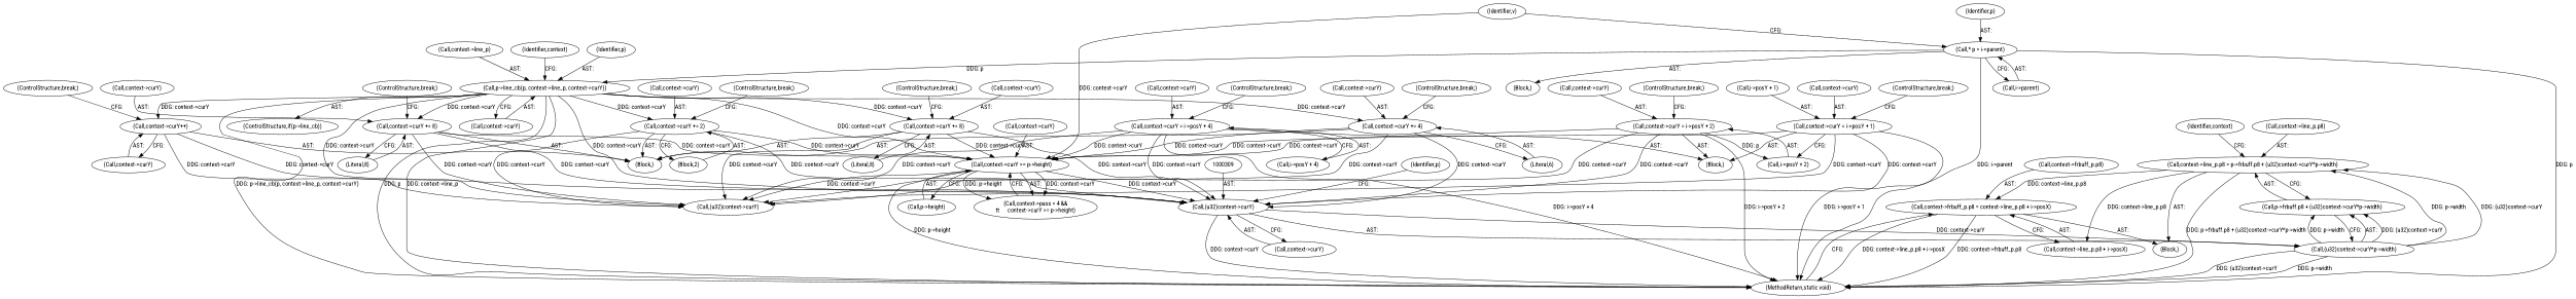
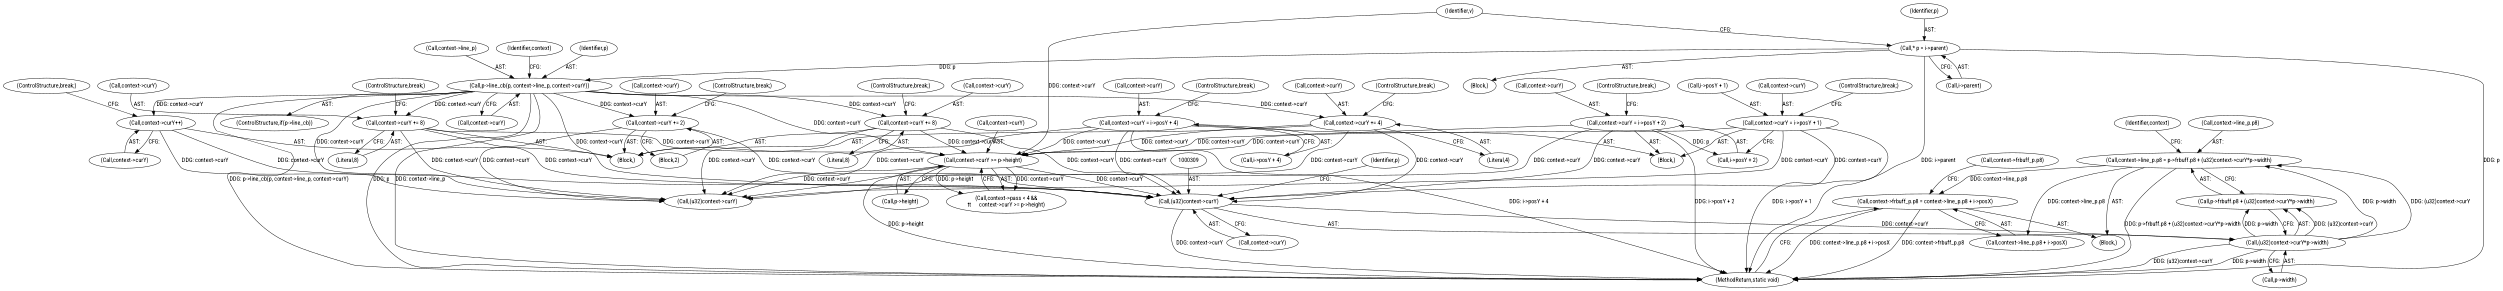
  digraph {
    fontname="Roboto Condensed"
    node [fontname="Roboto Condensed"]
    edge [fontname="Roboto Condensed"]
    n1 [label="(Call,context->frbuff_p.p8 = context->line_p.p8 + i->posX)"]
    n2 [label="(Block,)"]
    n3 [label="(MethodReturn,static void)"]
    n4 [label="(Call,context->line_p.p8 + i->posX)"]
    n5 [label="(Call,context->line_p.p8 = p->frbuff.p8 + (u32)context->curY*p->width)"]
    n6 [label="(Call,p->frbuff.p8 + (u32)context->curY*p->width)"]
    n7 [label="(Call,(u32)context->curY*p->width)"]
+   n8 [label="(Call,p->width)"]
    n9 [label="(Call,(u32)context->curY)"]
    n10 [label="(Call,context->curY)"]
    n11 [label="(Call,context->curY += 4)"]
    n12 [label="(Call,context->curY >= p->height)"]
    n13 [label="(Block,)"]
-   n14 [label="(Literal,6)"]
+   n14 [label="(Literal,4)"]
    n15 [label="(Call,(u32)context->curY)"]
    n16 [label="(Call,p->height)"]
    n17 [label="(Call,context->pass < 4 &&\n\t\t      context->curY >= p->height)"]
    n18 [label="(Call,p->line_cb(p, context->line_p, context->curY))"]
    n19 [label="(Call,context->curY++)"]
    n20 [label="(Call,context->curY += 8)"]
    n21 [label="(Call,context->curY += 2)"]
    n22 [label="(Call,context->curY += 8)"]
    n23 [label="(ControlStructure,if(p->line_cb))"]
    n24 [label="(Call,context->curY)"]
    n25 [label="(Call,context->curY)"]
    n26 [label="(Literal,8)"]
    n27 [label="(Block,2)"]
    n28 [label="(Literal,8)"]
    n29 [label="(Call,* p = i->parent)"]
    n30 [label="(Call,i->parent)"]
    n31 [label="(Block,)"]
    n32 [label="(Call,context->curY = i->posY + 2)"]
    n33 [label="(Block,)"]
    n34 [label="(Call,i->posY + 2)"]
    n35 [label="(Call,context->curY = i->posY + 4)"]
    n36 [label="(Call,i->posY + 4)"]
    n37 [label="(Call,context->curY = i->posY + 1)"]
    n38 [label="(Call,i->posY + 1)"]
    n39 [label="(ControlStructure,break;)"]
    n40 [label="(ControlStructure,break;)"]
    n41 [label="(Call,context->line_p)"]
    n42 [label="(Identifier,v)"]
    n43 [label="(Call,context->curY)"]
    n44 [label="(Call,context->curY)"]
    n45 [label="(ControlStructure,break;)"]
    n46 [label="(ControlStructure,break;)"]
    n47 [label="(Call,context->frbuff_p.p8)"]
    n48 [label="(Identifier,context)"]
    n49 [label="(ControlStructure,break;)"]
    n50 [label="(Identifier,p)"]
    n51 [label="(Call,context->line_p.p8)"]
    n52 [label="(Call,context->curY)"]
    n53 [label="(Call,context->curY)"]
    n54 [label="(Identifier,p)"]
    n55 [label="(Call,context->curY)"]
    n56 [label="(Call,context->curY)"]
    n57 [label="(Identifier,context)"]
    n58 [label="(ControlStructure,break;)"]
    n59 [label="(ControlStructure,break;)"]
    n60 [label="(Call,context->curY)"]
    n61 [label="(Call,context->curY)"]
    n62 [label="(Identifier,p)"]
    n63 [label="(ControlStructure,break;)"]
    1000309
    n1 -> n2 [label="AST: "]
    n1 -> n3 [label="DDG: context->line_p.p8 + i->posX"]
    n1 -> n3 [label="DDG: context->frbuff_p.p8"]
    n1 -> n4 [label="CFG: "]
    n3 -> n1 [label="CFG: "]
    n4 -> n1 [label="AST: "]
    n5 -> n1 [label="DDG: context->line_p.p8"]
    n5 -> n2 [label="AST: "]
    n5 -> n3 [label="DDG: p->frbuff.p8 + (u32)context->curY*p->width"]
    n5 -> n4 [label="DDG: context->line_p.p8"]
    n5 -> n6 [label="CFG: "]
    n6 -> n5 [label="AST: "]
    n6 -> n7 [label="CFG: "]
    n7 -> n3 [label="DDG: p->width"]
    n7 -> n3 [label="DDG: (u32)context->curY"]
    n7 -> n5 [label="DDG: (u32)context->curY"]
    n7 -> n5 [label="DDG: p->width"]
    n7 -> n6 [label="AST: "]
    n7 -> n6 [label="DDG: (u32)context->curY"]
    n7 -> n6 [label="DDG: p->width"]
+   n7 -> n8 [label="CFG: "]
+   n8 -> n7 [label="AST: "]
    n9 -> n3 [label="DDG: context->curY"]
    n9 -> n7 [label="AST: "]
    n9 -> n7 [label="DDG: context->curY"]
    n9 -> n10 [label="CFG: "]
    n10 -> n9 [label="AST: "]
    n11 -> n9 [label="DDG: context->curY"]
    n11 -> n12 [label="DDG: context->curY"]
    n11 -> n13 [label="AST: "]
    n11 -> n14 [label="CFG: "]
    n11 -> n15 [label="DDG: context->curY"]
    n12 -> n3 [label="DDG: p->height"]
    n12 -> n9 [label="DDG: context->curY"]
    n12 -> n15 [label="DDG: context->curY"]
    n12 -> n16 [label="CFG: "]
    n12 -> n17 [label="AST: "]
    n12 -> n17 [label="DDG: context->curY"]
    n12 -> n17 [label="DDG: p->height"]
    n14 -> n11 [label="AST: "]
    n16 -> n12 [label="AST: "]
    n17 -> n12 [label="CFG: "]
    n18 -> n3 [label="DDG: context->line_p"]
    n18 -> n3 [label="DDG: p->line_cb(p, context->line_p, context->curY)"]
    n18 -> n3 [label="DDG: p"]
    n18 -> n9 [label="DDG: context->curY"]
    n18 -> n11 [label="DDG: context->curY"]
    n18 -> n12 [label="DDG: context->curY"]
    n18 -> n15 [label="DDG: context->curY"]
    n18 -> n19 [label="DDG: context->curY"]
    n18 -> n20 [label="DDG: context->curY"]
    n18 -> n21 [label="DDG: context->curY"]
    n18 -> n22 [label="DDG: context->curY"]
    n18 -> n23 [label="AST: "]
    n18 -> n24 [label="CFG: "]
    n19 -> n9 [label="DDG: context->curY"]
    n19 -> n13 [label="AST: "]
    n19 -> n15 [label="DDG: context->curY"]
    n19 -> n25 [label="CFG: "]
    n20 -> n9 [label="DDG: context->curY"]
    n20 -> n12 [label="DDG: context->curY"]
    n20 -> n13 [label="AST: "]
    n20 -> n15 [label="DDG: context->curY"]
    n20 -> n26 [label="CFG: "]
    n21 -> n9 [label="DDG: context->curY"]
-   n21 -> n12 [label="DDG: context->curY"]
    n21 -> n13 [label="AST: "]
    n21 -> n15 [label="DDG: context->curY"]
    n21 -> n27 [label="CFG: "]
    n22 -> n9 [label="DDG: context->curY"]
    n22 -> n12 [label="DDG: context->curY"]
    n22 -> n13 [label="AST: "]
    n22 -> n15 [label="DDG: context->curY"]
    n22 -> n28 [label="CFG: "]
    n24 -> n18 [label="AST: "]
    n25 -> n19 [label="AST: "]
    n26 -> n20 [label="AST: "]
    n27 -> n21 [label="AST: "]
    n28 -> n22 [label="AST: "]
    n29 -> n3 [label="DDG: p"]
    n29 -> n3 [label="DDG: i->parent"]
    n29 -> n18 [label="DDG: p"]
    n29 -> n30 [label="CFG: "]
    n29 -> n31 [label="AST: "]
    n30 -> n29 [label="AST: "]
    n32 -> n3 [label="DDG: i->posY + 2"]
    n32 -> n9 [label="DDG: context->curY"]
    n32 -> n12 [label="DDG: context->curY"]
    n32 -> n15 [label="DDG: context->curY"]
    n32 -> n33 [label="AST: "]
    n32 -> n34 [label="DDG: p"]
    n34 -> n32 [label="AST: "]
    n35 -> n3 [label="DDG: i->posY + 4"]
    n35 -> n9 [label="DDG: context->curY"]
    n35 -> n12 [label="DDG: context->curY"]
    n35 -> n15 [label="DDG: context->curY"]
    n35 -> n33 [label="AST: "]
    n35 -> n36 [label="CFG: "]
    n36 -> n35 [label="AST: "]
    n37 -> n3 [label="DDG: i->posY + 1"]
    n37 -> n9 [label="DDG: context->curY"]
    n37 -> n12 [label="DDG: context->curY"]
    n37 -> n15 [label="DDG: context->curY"]
    n37 -> n33 [label="AST: "]
    n37 -> n34 [label="CFG: "]
    n38 -> n37 [label="AST: "]
    n39 -> n21 [label="CFG: "]
    n40 -> n35 [label="CFG: "]
    n41 -> n18 [label="AST: "]
    n42 -> n12 [label="DDG: context->curY"]
    n42 -> n29 [label="CFG: "]
    n43 -> n20 [label="AST: "]
    n44 -> n32 [label="AST: "]
    n45 -> n37 [label="CFG: "]
    n46 -> n22 [label="CFG: "]
-   n47 -> n1 [label="AST: "]
+   n47 -> n1 [label="CFG: "]
    n48 -> n18 [label="CFG: "]
    n49 -> n32 [label="CFG: "]
    n50 -> n18 [label="AST: "]
    n51 -> n5 [label="AST: "]
    n52 -> n21 [label="AST: "]
    n53 -> n11 [label="AST: "]
    n54 -> n29 [label="AST: "]
    n55 -> n12 [label="AST: "]
    n56 -> n35 [label="AST: "]
    n57 -> n5 [label="CFG: "]
    n58 -> n11 [label="CFG: "]
    n59 -> n19 [label="CFG: "]
    n60 -> n37 [label="AST: "]
    n61 -> n22 [label="AST: "]
    n62 -> n9 [label="CFG: "]
    n63 -> n20 [label="CFG: "]
    1000309 -> n9 [label="AST: "]
  }
